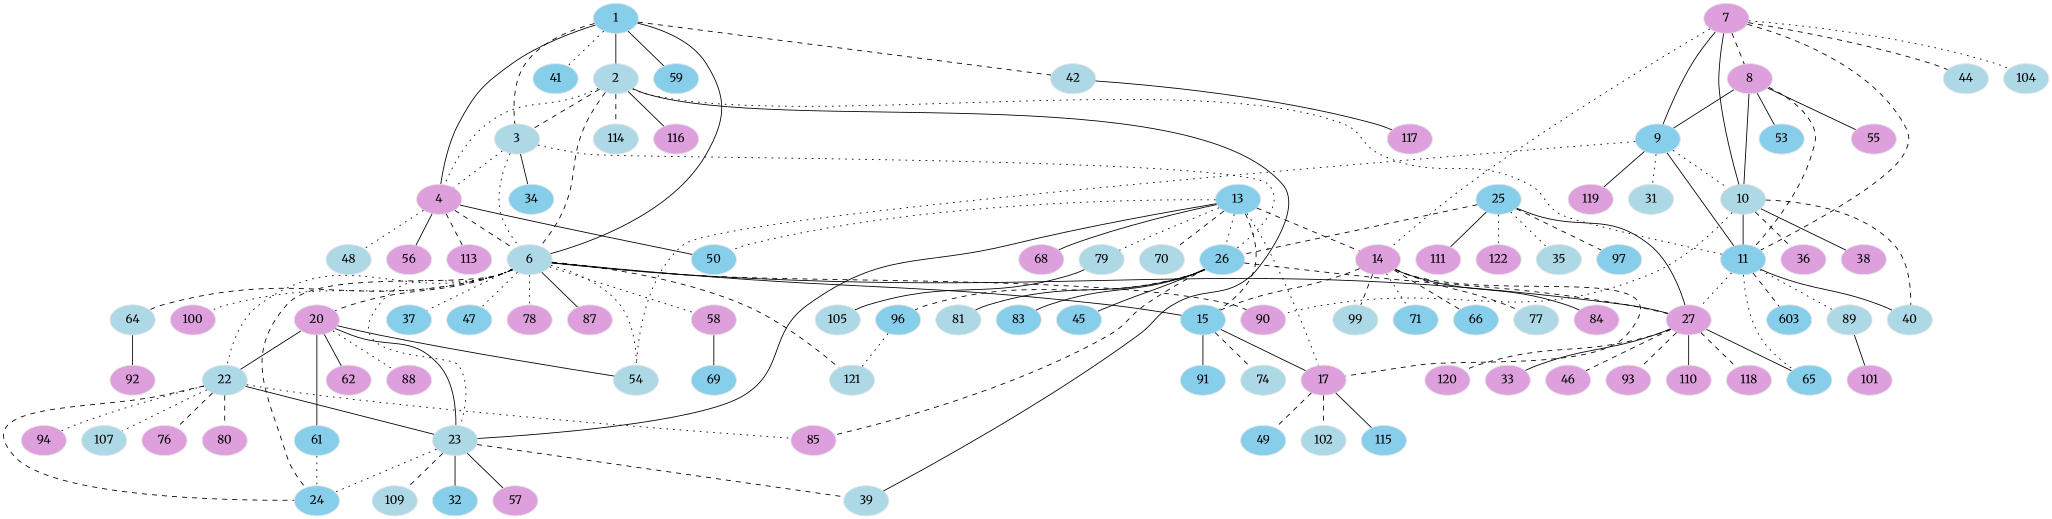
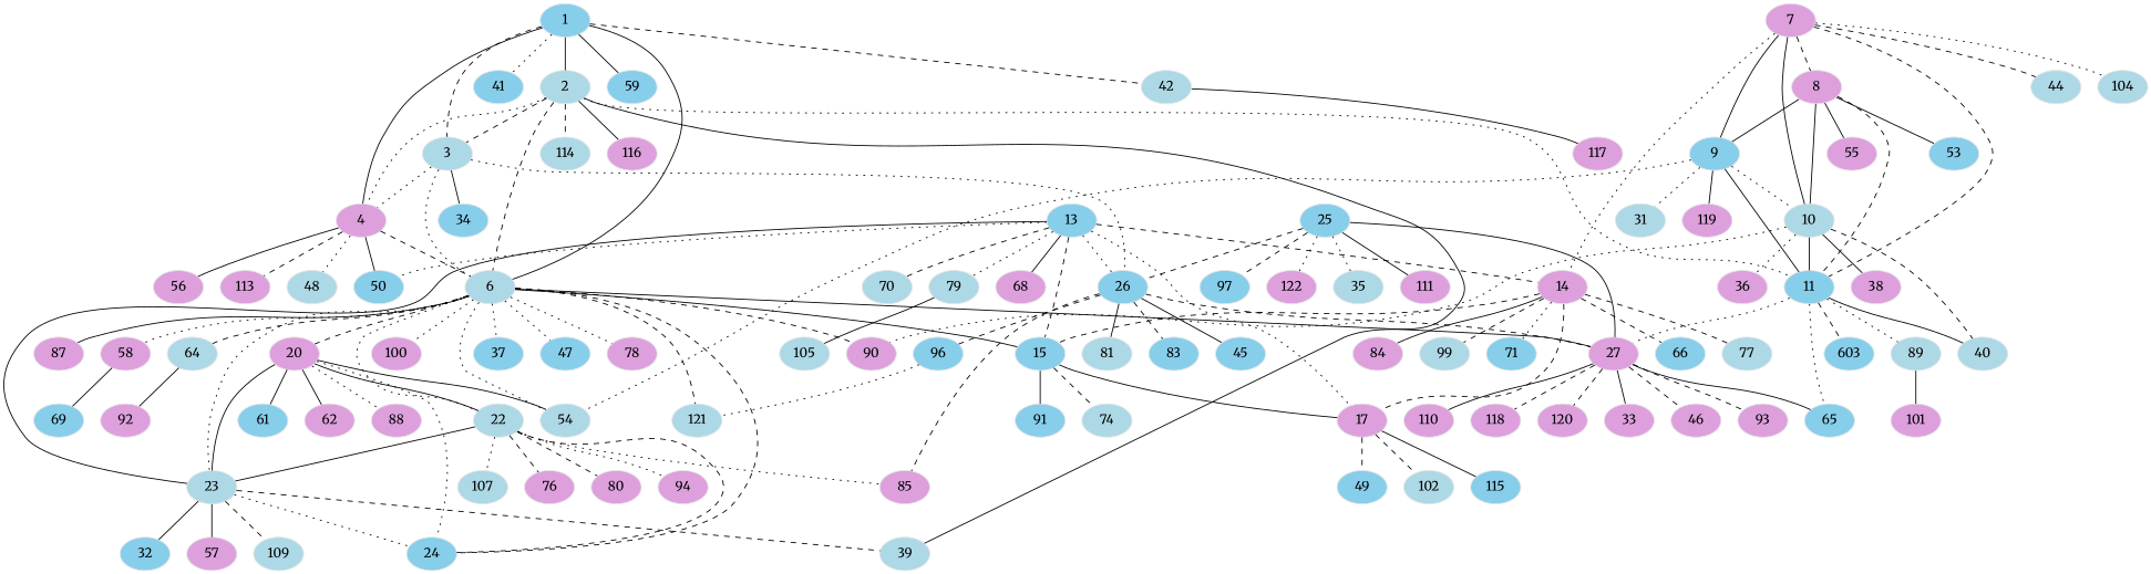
  graph {
    fontname=Merriweather
    node [color=gray90 fillcolor=plum fontname=Merriweather style=filled]
    edge [fontname=Merriweather style=solid]
    1 [fillcolor=skyblue super="+5"]
    2 [fillcolor=lightblue super="+52"]
    3 [fillcolor=lightblue]
    4 [super="+73"]
    6 [fillcolor=lightblue super="+19"]
    41 [fillcolor=skyblue]
    42 [fillcolor=lightblue super="+51"]
    59 [fillcolor=skyblue]
    11 [fillcolor=skyblue super="+72"]
    39 [fillcolor=lightblue]
    114 [fillcolor=lightblue]
    116
    26 [fillcolor=skyblue super="+30"]
    34 [fillcolor=skyblue]
    48 [fillcolor=lightblue]
    50 [fillcolor=skyblue]
    56
    113
    15 [fillcolor=skyblue super="+86"]
    20 [super="+21"]
    22 [fillcolor=lightblue super="+106"]
    23 [fillcolor=lightblue super="+43"]
    24 [fillcolor=skyblue super="+75"]
    27 [super="+29"]
    37 [fillcolor=skyblue]
    47 [fillcolor=skyblue]
    54 [fillcolor=lightblue super="+108"]
    58
    64 [fillcolor=lightblue]
    78
    87
    90
    100
    121 [fillcolor=lightblue]
    117
    40 [fillcolor=lightblue]
    65 [fillcolor=skyblue]
    89 [fillcolor=lightblue]
    n39 [fillcolor=skyblue label=603]
    85
    45 [fillcolor=skyblue super="+67"]
    81 [fillcolor=lightblue]
    83 [fillcolor=skyblue]
    96 [fillcolor=skyblue]
    17 [super="+63"]
    74 [fillcolor=lightblue]
    91 [fillcolor=skyblue]
    61 [fillcolor=skyblue]
    62
    88
    76 [super="+98"]
    80
    94
    107 [fillcolor=lightblue]
    32 [fillcolor=skyblue]
    57
    109 [fillcolor=lightblue]
    33
    46
    93
    110
    118
    120
    69 [fillcolor=skyblue]
    92
    7 [super="+95"]
    8 [super="+82"]
    9 [fillcolor=skyblue super="+12"]
    10 [fillcolor=lightblue]
    14 [super="+18"]
    44 [fillcolor=lightblue]
    104 [fillcolor=lightblue]
    53 [fillcolor=skyblue]
    55
    31 [fillcolor=lightblue]
    119
    36
    38
    66 [fillcolor=skyblue]
    71 [fillcolor=skyblue]
    77 [fillcolor=lightblue super="+112"]
    84
    99 [fillcolor=lightblue]
    101
    13 [fillcolor=skyblue super="+16"]
    68
    70 [fillcolor=lightblue]
    79 [fillcolor=lightblue]
    49 [fillcolor=skyblue super="+60"]
    102 [fillcolor=lightblue]
    115 [fillcolor=skyblue]
    105 [fillcolor=lightblue]
    25 [fillcolor=skyblue super="+28"]
    35 [fillcolor=lightblue]
    97 [fillcolor=skyblue]
    111
    122
    1 -- 2 [weight=2]
    1 -- 3 [style=dashed weight=2]
    1 -- 4 [weight=2]
    1 -- 6 [weight=2]
    1 -- 41 [style=dotted]
    1 -- 42 [style=dashed]
    1 -- 59
    2 -- 3 [style=dashed]
    2 -- 4 [style=dotted]
    2 -- 6 [style=dashed]
    2 -- 11 [style=dotted]
    2 -- 39
    2 -- 114 [style=dashed]
    2 -- 116
    3 -- 4 [style=dotted]
    3 -- 6 [style=dotted]
    3 -- 26 [style=dotted]
    3 -- 34
    4 -- 6 [style=dashed]
    4 -- 48 [style=dotted]
    4 -- 50
    4 -- 56
    4 -- 113 [style=dashed]
    6 -- 15
    6 -- 20 [style=dashed weight=2]
    6 -- 22 [style=dotted]
    6 -- 23 [style=dotted]
    6 -- 24 [style=dashed]
    6 -- 27
    6 -- 37 [style=dotted]
    6 -- 47 [style=dotted]
    6 -- 54 [style=dotted]
    6 -- 58 [style=dotted]
    6 -- 64 [style=dashed]
    6 -- 78 [style=dotted]
    6 -- 87
    6 -- 90 [style=dashed]
    6 -- 100 [style=dotted]
    6 -- 121 [style=dashed]
    42 -- 117
    11 -- 27 [style=dotted]
    11 -- 40
    11 -- 65 [style=dotted]
    11 -- 89 [style=dotted]
    11 -- n39 [style=dashed]
    26 -- 27 [style=dashed weight=4]
    26 -- 85 [style=dashed]
    26 -- 45
    26 -- 81
-   26 -- 83
+   26 -- 83 [style=dashed]
    26 -- 96 [style=dashed]
    15 -- 17
    15 -- 74 [style=dashed]
    15 -- 91
    20 -- 22 [weight=2]
    20 -- 23 [weight=2]
-   61 -- 24 [style=dotted weight=2]
+   20 -- 24 [style=dotted weight=2]
    20 -- 54
    20 -- 61
    20 -- 62
    20 -- 88 [style=dotted]
    22 -- 23
    22 -- 24 [style=dashed]
    22 -- 85 [style=dotted]
    22 -- 76 [style=dashed]
    22 -- 80 [style=dashed]
    22 -- 94 [style=dotted]
    22 -- 107 [style=dotted]
    23 -- 39 [style=dashed]
    23 -- 24 [style=dotted]
    23 -- 32
    23 -- 57
    23 -- 109 [style=dashed]
    27 -- 65
    27 -- 33
    27 -- 46 [style=dashed]
    27 -- 93 [style=dashed]
    27 -- 110
    27 -- 118 [style=dashed]
    27 -- 120 [style=dashed]
    58 -- 69
    64 -- 92
    89 -- 101
    96 -- 121 [style=dotted]
    17 -- 49 [style=dashed]
    17 -- 102 [style=dashed]
    17 -- 115
    7 -- 11 [style=dashed]
    7 -- 8 [style=dashed]
    7 -- 9 [weight=2]
    7 -- 10
    7 -- 14 [style=dotted]
    7 -- 44 [style=dashed]
    7 -- 104 [style=dotted]
    8 -- 11 [style=dashed]
    8 -- 9 [weight=2]
    8 -- 10
    8 -- 53
    8 -- 55
    9 -- 11 [weight=2]
    9 -- 54 [style=dotted]
    9 -- 10 [style=dotted weight=2]
    9 -- 31 [style=dotted]
    9 -- 119
    10 -- 11
    10 -- 90 [style=dotted]
    10 -- 40 [style=dashed]
-   10 -- 36 [style=dashed]
+   10 -- 36 [style=dotted]
    10 -- 38
    14 -- 15 [style=dashed weight=2]
    14 -- 17 [style=dashed weight=2]
    14 -- 66 [style=dashed]
    14 -- 71 [style=dotted]
    14 -- 77 [style=dashed]
    14 -- 84
    14 -- 99 [style=dashed]
    13 -- 26 [style=dotted]
    13 -- 50 [style=dotted]
    13 -- 15 [style=dashed weight=2]
    13 -- 23
    13 -- 17 [style=dotted weight=2]
    13 -- 14 [style=dashed weight=4]
    13 -- 68
    13 -- 70 [style=dashed]
    13 -- 79 [style=dotted]
    79 -- 105
    25 -- 26 [style=dashed weight=4]
    25 -- 27 [weight=4]
    25 -- 35 [style=dotted]
    25 -- 97 [style=dashed]
    25 -- 111
    25 -- 122 [style=dotted]
  }
